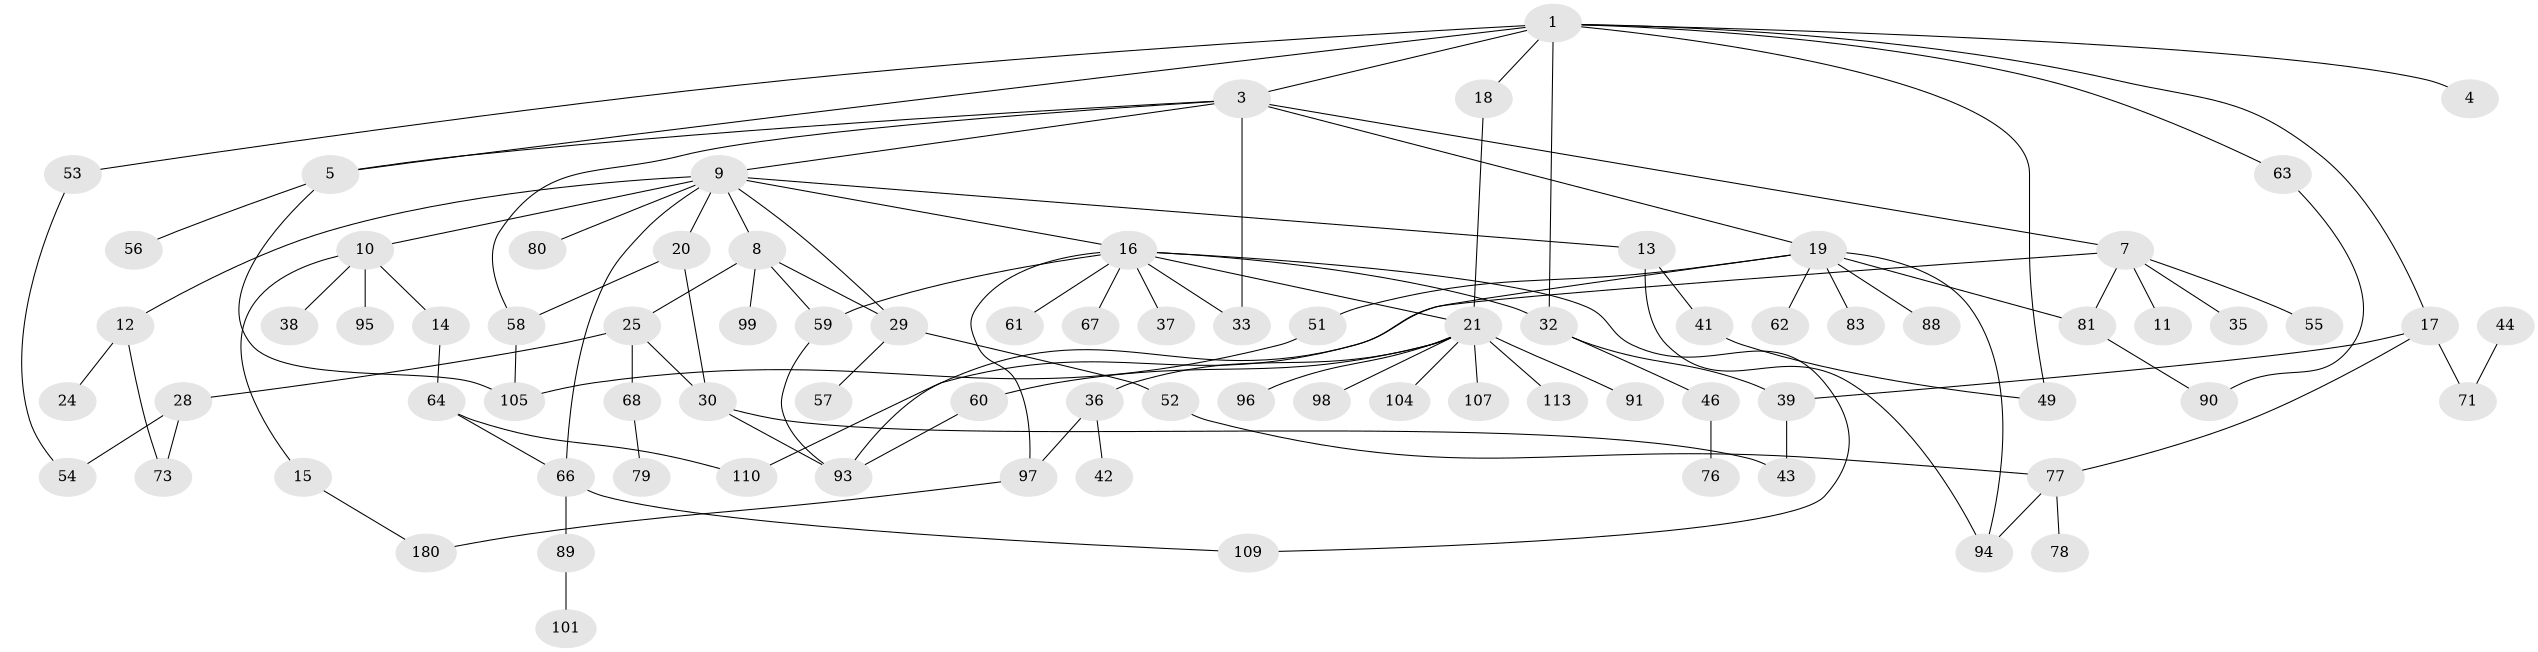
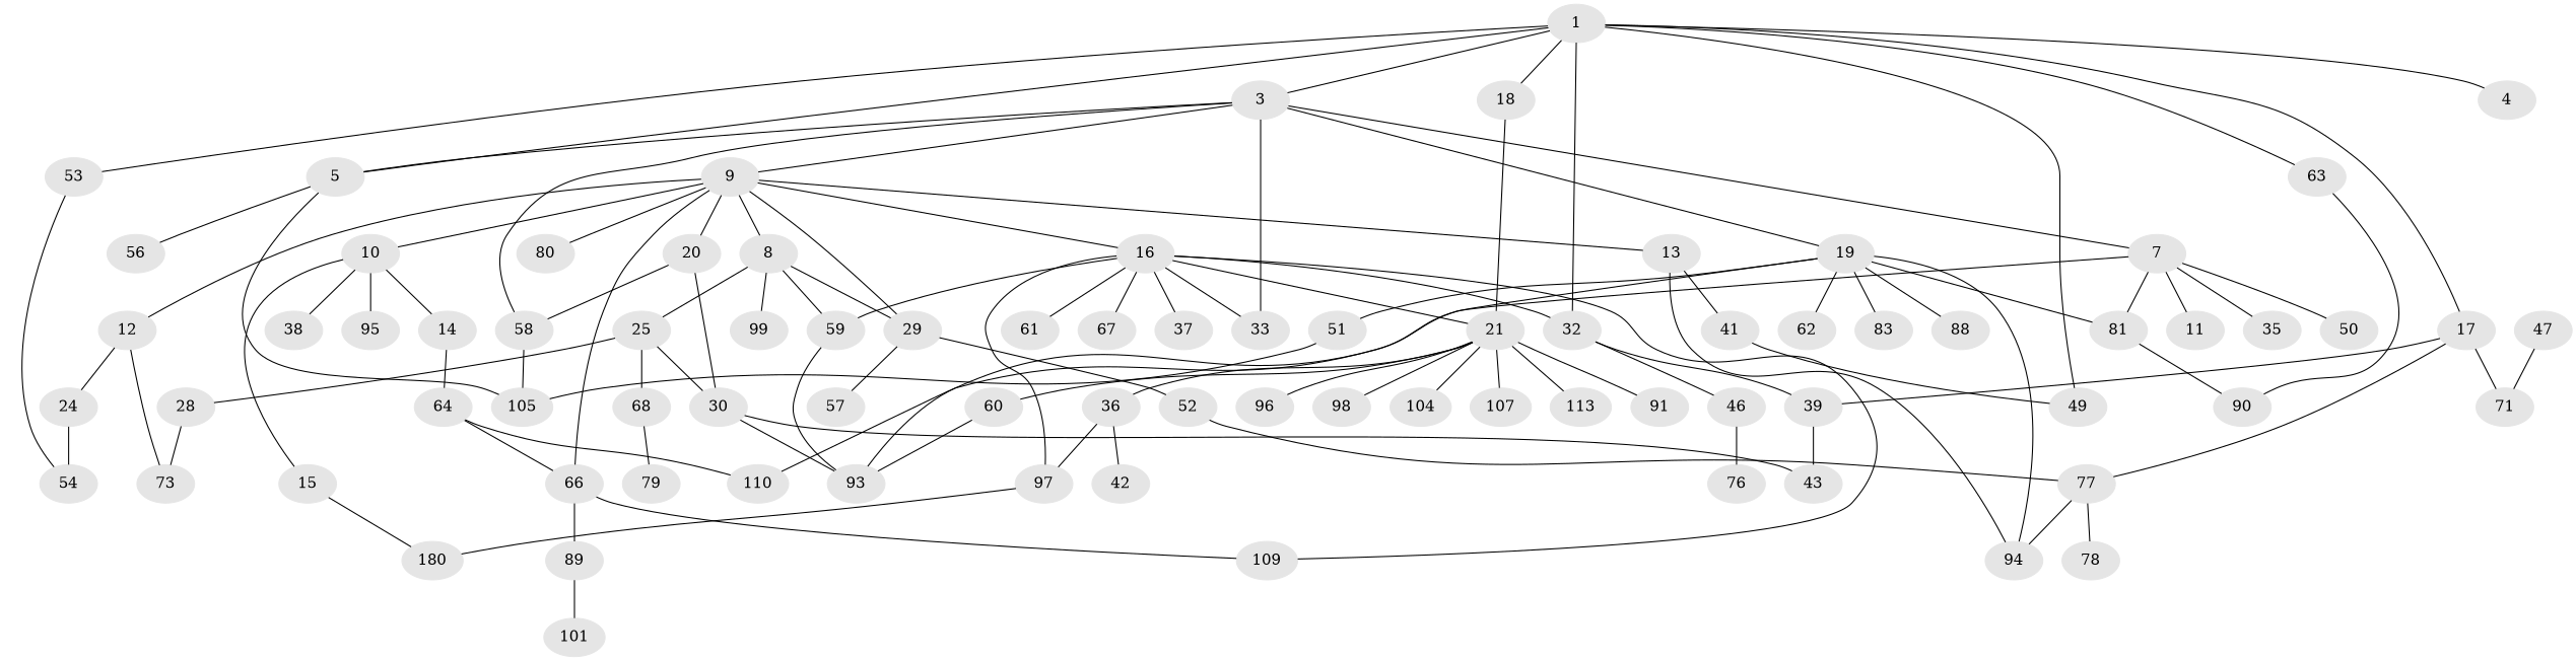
  graph {
    node [color=gray90 style=filled]
    1 [super="+2"]
    3 [super="+6"]
    4
    5 [super="+45"]
    17 [super="+31"]
    18
    32 [super="+111"]
    49 [super="+85"]
    53
    63 [super="+92"]
    7 [super="+74"]
    9 [super="+70"]
    19 [super="+26"]
    33
    58 [super="+95"]
    56 [super="+119"]
    105 [super="+118"]
    39
    71
    77 [super="+87"]
    21 [super="+22"]
    46
    54 [super="+86"]
    90
    11
    35 [super="+112"]
-   50 [label=55]
+   50
    81 [super="+102"]
    110
    8 [super="+122"]
    25 [super="+34"]
    29 [super="+40"]
    59
    99
    10 [super="+55"]
    12 [super="+27"]
    13 [super="+82"]
    16 [super="+65"]
    20
    66 [super="+72"]
    80
    94 [super="+123"]
    51
    62 [super="+106"]
    83
    88
    93 [super="+103"]
    30
    28
    68
    52 [super="+108"]
    57 [super="+84"]
    14
    15
    38
    n56 [label=95]
    24 [super="+114"]
    73
    41
    37 [super="+44"]
    61
    67
    97 [super="+117"]
    109 [super="+121"]
    89
    64 [super="+120"]
    n67 [label=180]
-   47 [label=44]
+   47
    36
    60 [super="+116"]
    91
    96
    98
    104
    107
    113
    43 [super="+69"]
    78
    42 [super="+115"]
    79
    76
    101
    1 -- 3
    1 -- 4
    1 -- 5
    1 -- 17
    1 -- 18
    1 -- 32
    1 -- 49
    1 -- 53
    1 -- 63
    3 -- 5
    3 -- 7
    3 -- 9
    3 -- 19
    3 -- 33
    3 -- 58
    5 -- 56
    5 -- 105
    17 -- 39
    17 -- 71
    17 -- 77
    18 -- 21
    32 -- 39
    32 -- 46
    53 -- 54
    63 -- 90
    7 -- 11
    7 -- 35
    7 -- 50
    7 -- 81
    7 -- 110
    9 -- 8
    9 -- 29
    9 -- 10
    9 -- 12
    9 -- 13
    9 -- 16
    9 -- 20
    9 -- 66
    9 -- 80
    19 -- 81
    19 -- 94
    19 -- 51
    19 -- 62
    19 -- 83
    19 -- 88
    19 -- 93
    58 -- 105
    39 -- 43
    77 -- 94
    77 -- 78
    21 -- 36
    21 -- 60
    21 -- 91
    21 -- 96
    21 -- 98
    21 -- 104
    21 -- 107
    21 -- 113
    46 -- 76
    81 -- 90
    8 -- 25
    8 -- 29
    8 -- 59
    8 -- 99
    25 -- 30
    25 -- 28
    25 -- 68
    29 -- 52
    29 -- 57
    59 -- 93
    10 -- 14
    10 -- 15
    10 -- 38
    10 -- n56
    12 -- 24
    12 -- 73
    13 -- 94
    13 -- 41
    16 -- 32
    16 -- 33
    16 -- 21
    16 -- 59
    16 -- 37
    16 -- 61
    16 -- 67
    16 -- 97
    16 -- 109
    20 -- 58
    20 -- 30
    66 -- 109
    66 -- 89
    51 -- 105
    30 -- 93
    30 -- 43
    28 -- 73
    68 -- 79
    52 -- 77
    14 -- 64
    15 -- n67
-   28 -- 54
+   24 -- 54
    41 -- 49
    97 -- n67
    89 -- 101
    64 -- 110
    64 -- 66
    47 -- 71
    36 -- 97
    36 -- 42
    60 -- 93
  }
